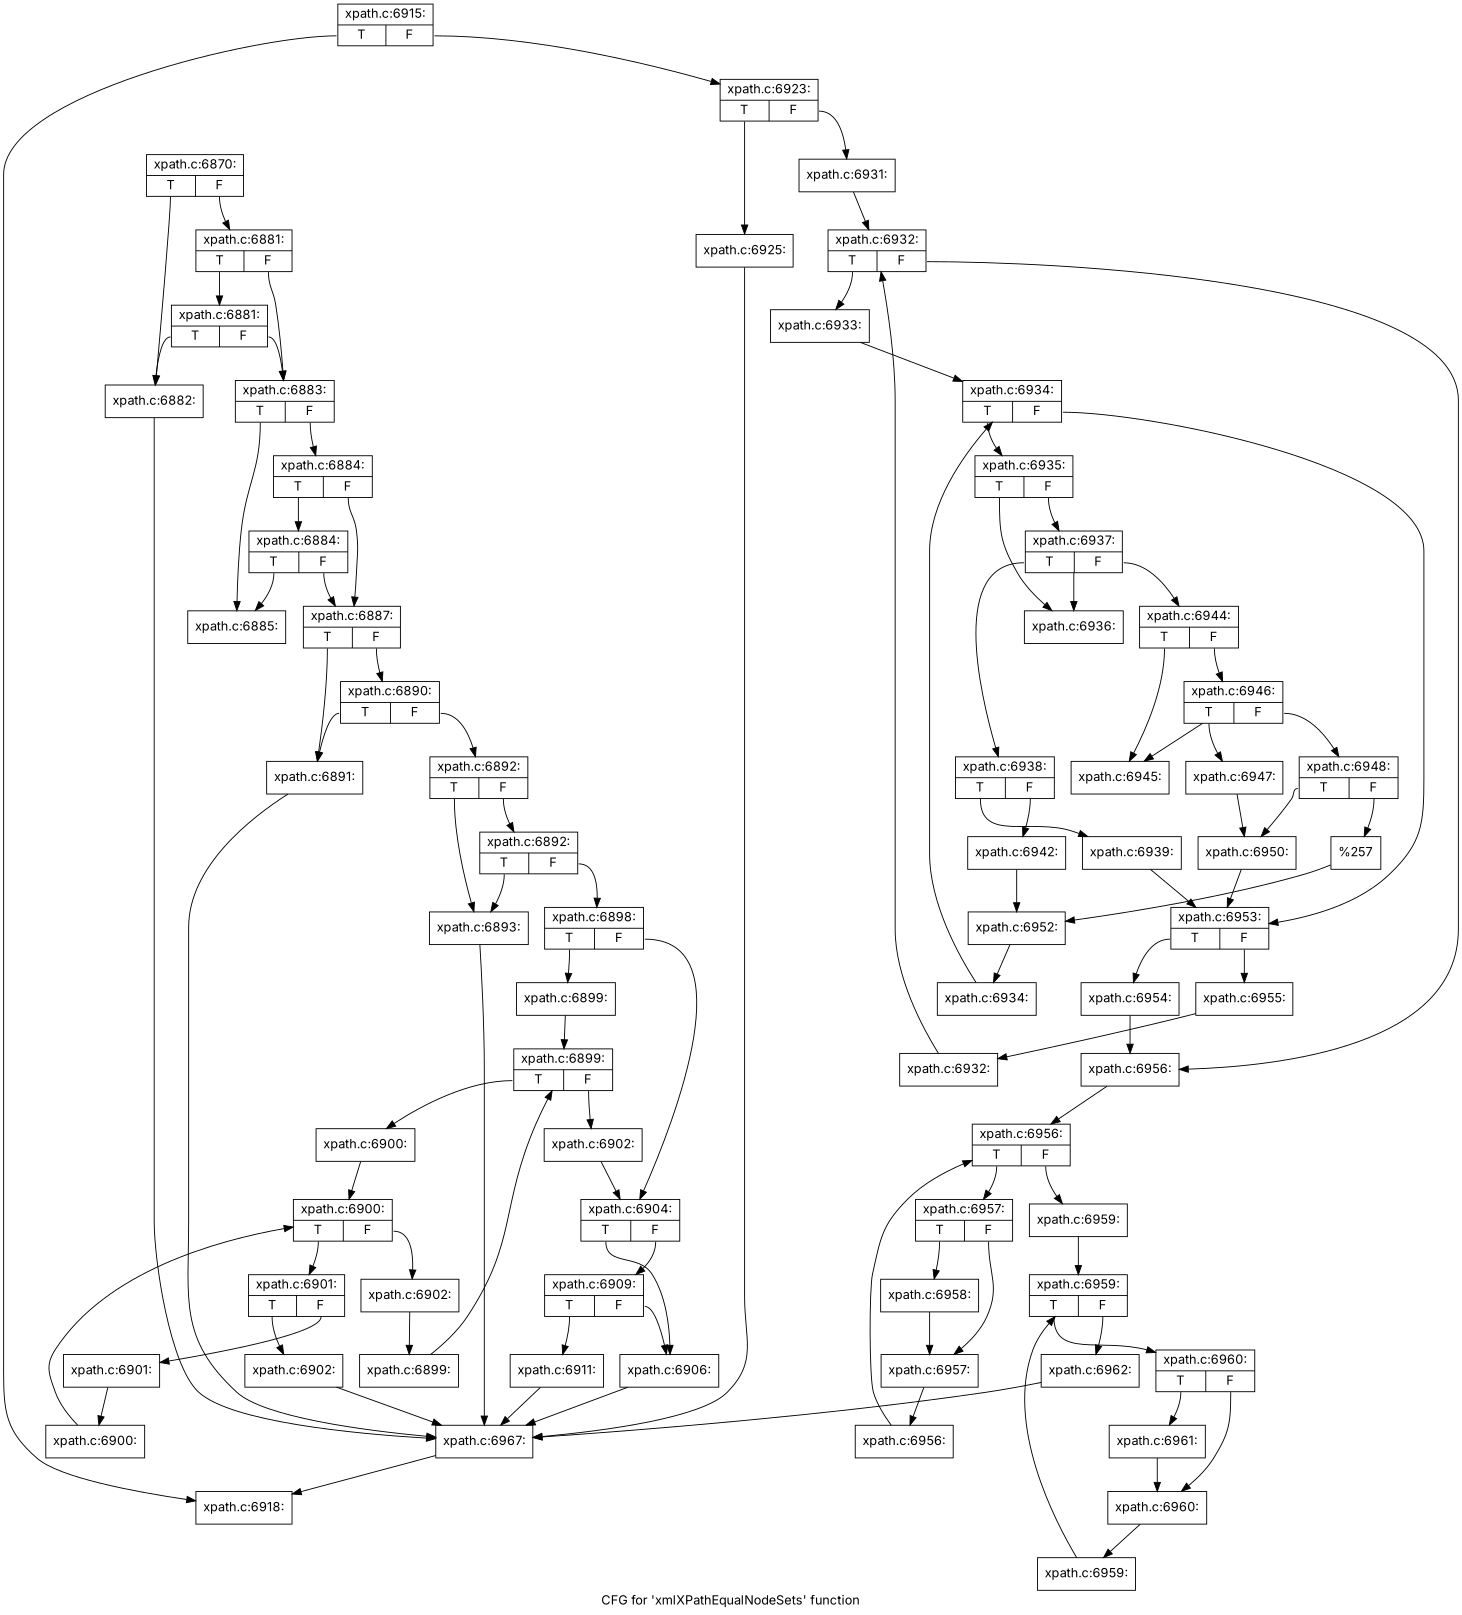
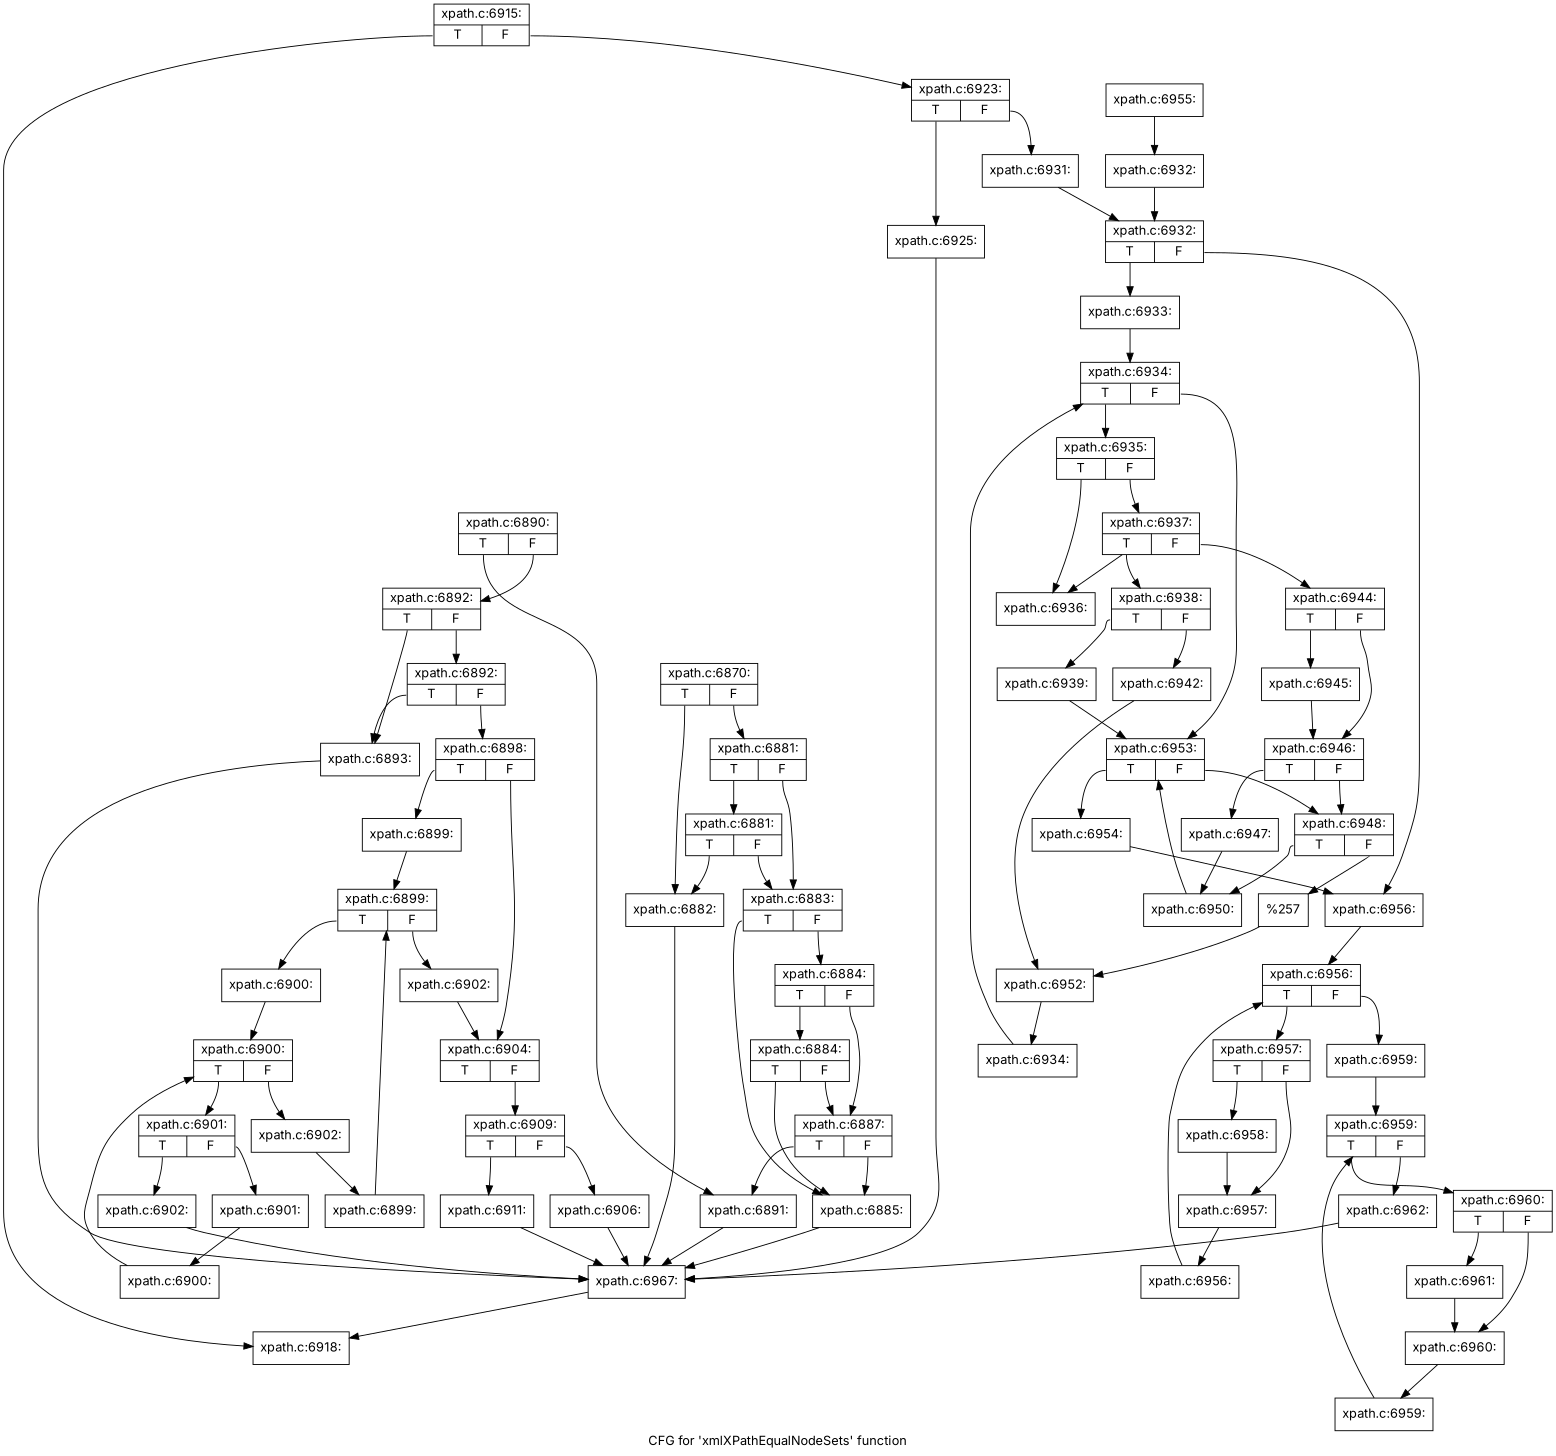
  digraph {
    fontname=Inter
    label="CFG for 'xmlXPathEqualNodeSets' function"
    node [fontname=Inter shape=record]
    edge [fontname=Inter]
    n1 [label="{xpath.c:6870:|{<s0>T|<s1>F}}"]
    n2 [label="{xpath.c:6882:}"]
    n3 [label="{xpath.c:6881:|{<s0>T|<s1>F}}"]
    n4 [label="{xpath.c:6967:}"]
    n5 [label="{xpath.c:6881:|{<s0>T|<s1>F}}"]
    n6 [label="{xpath.c:6883:|{<s0>T|<s1>F}}"]
    n7 [label="{xpath.c:6918:}"]
    n8 [label="{xpath.c:6885:}"]
    n9 [label="{xpath.c:6884:|{<s0>T|<s1>F}}"]
    n10 [label="{xpath.c:6884:|{<s0>T|<s1>F}}"]
    n11 [label="{xpath.c:6887:|{<s0>T|<s1>F}}"]
    n12 [label="{xpath.c:6891:}"]
    n13 [label="{xpath.c:6890:|{<s0>T|<s1>F}}"]
    n14 [label="{xpath.c:6892:|{<s0>T|<s1>F}}"]
    n15 [label="{xpath.c:6893:}"]
    n16 [label="{xpath.c:6892:|{<s0>T|<s1>F}}"]
    n17 [label="{xpath.c:6898:|{<s0>T|<s1>F}}"]
    n18 [label="{xpath.c:6899:}"]
    n19 [label="{xpath.c:6904:|{<s0>T|<s1>F}}"]
    n20 [label="{xpath.c:6899:|{<s0>T|<s1>F}}"]
    n21 [label="{xpath.c:6906:}"]
    n22 [label="{xpath.c:6909:|{<s0>T|<s1>F}}"]
    n23 [label="{xpath.c:6900:}"]
    n24 [label="{xpath.c:6902:}"]
    n25 [label="{xpath.c:6911:}"]
    n26 [label="{xpath.c:6900:|{<s0>T|<s1>F}}"]
    n27 [label="{xpath.c:6901:|{<s0>T|<s1>F}}"]
    n28 [label="{xpath.c:6902:}"]
    n29 [label="{xpath.c:6902:}"]
    n30 [label="{xpath.c:6901:}"]
    n31 [label="{xpath.c:6899:}"]
    n32 [label="{xpath.c:6900:}"]
    n33 [label="{xpath.c:6915:|{<s0>T|<s1>F}}"]
    n34 [label="{xpath.c:6923:|{<s0>T|<s1>F}}"]
    n35 [label="{xpath.c:6925:}"]
    n36 [label="{xpath.c:6931:}"]
    n37 [label="{xpath.c:6932:|{<s0>T|<s1>F}}"]
    n38 [label="{xpath.c:6933:}"]
    n39 [label="{xpath.c:6956:}"]
    n40 [label="{xpath.c:6934:|{<s0>T|<s1>F}}"]
    n41 [label="{xpath.c:6956:|{<s0>T|<s1>F}}"]
    n42 [label="{xpath.c:6935:|{<s0>T|<s1>F}}"]
    n43 [label="{xpath.c:6953:|{<s0>T|<s1>F}}"]
    n44 [label="{xpath.c:6957:|{<s0>T|<s1>F}}"]
    n45 [label="{xpath.c:6959:}"]
    n46 [label="{xpath.c:6936:}"]
    n47 [label="{xpath.c:6937:|{<s0>T|<s1>F}}"]
    n48 [label="{xpath.c:6954:}"]
    n49 [label="{xpath.c:6955:}"]
    n50 [label="{xpath.c:6938:|{<s0>T|<s1>F}}"]
    n51 [label="{xpath.c:6944:|{<s0>T|<s1>F}}"]
    n52 [label="{xpath.c:6932:}"]
    n53 [label="{xpath.c:6939:}"]
    n54 [label="{xpath.c:6942:}"]
    n55 [label="{xpath.c:6945:}"]
    n56 [label="{xpath.c:6946:|{<s0>T|<s1>F}}"]
    n57 [label="{xpath.c:6952:}"]
    n58 [label="{xpath.c:6947:}"]
    n59 [label="{xpath.c:6948:|{<s0>T|<s1>F}}"]
    n60 [label="{xpath.c:6934:}"]
    n61 [label="{xpath.c:6950:}"]
    n62 [label="{%257}"]
    n63 [label="{xpath.c:6958:}"]
    n64 [label="{xpath.c:6957:}"]
    n65 [label="{xpath.c:6959:|{<s0>T|<s1>F}}"]
    n66 [label="{xpath.c:6956:}"]
    n67 [label="{xpath.c:6960:|{<s0>T|<s1>F}}"]
    n68 [label="{xpath.c:6962:}"]
    n69 [label="{xpath.c:6961:}"]
    n70 [label="{xpath.c:6960:}"]
    n71 [label="{xpath.c:6959:}"]
    n1 -> n2 [tailport=s0]
    n1 -> n3 [tailport=s1]
    n2 -> n4
    n3 -> n5 [tailport=s0]
    n3 -> n6 [tailport=s1]
    n4 -> n7
    n5 -> n2 [tailport=s0]
    n5 -> n6 [tailport=s1]
    n6 -> n8 [tailport=s0]
    n6 -> n9 [tailport=s1]
+   n8 -> n4
    n9 -> n10 [tailport=s0]
    n9 -> n11 [tailport=s1]
    n10 -> n8 [tailport=s0]
    n10 -> n11 [tailport=s1]
    n11 -> n12 [tailport=s0]
-   n11 -> n13 [tailport=s1]
+   n11 -> n8 [tailport=s1]
    n12 -> n4
    n13 -> n12 [tailport=s0]
    n13 -> n14 [tailport=s1]
    n14 -> n15 [tailport=s0]
    n14 -> n16 [tailport=s1]
    n15 -> n4
    n16 -> n15 [tailport=s0]
    n16 -> n17 [tailport=s1]
    n17 -> n18 [tailport=s0]
    n17 -> n19 [tailport=s1]
    n18 -> n20
-   n19 -> n21 [tailport=s0]
    n19 -> n22 [tailport=s1]
    n20 -> n23 [tailport=s0]
    n20 -> n24 [tailport=s1]
    n21 -> n4
    n22 -> n21 [tailport=s1]
    n22 -> n25 [tailport=s0]
    n23 -> n26
    n24 -> n19
    n25 -> n4
    n26 -> n27 [tailport=s0]
    n26 -> n28 [tailport=s1]
    n27 -> n29 [tailport=s0]
    n27 -> n30 [tailport=s1]
    n28 -> n31
    n29 -> n4
    n30 -> n32
    n31 -> n20
    n32 -> n26
    n33 -> n7 [tailport=s0]
    n33 -> n34 [tailport=s1]
    n34 -> n35 [tailport=s0]
    n34 -> n36 [tailport=s1]
    n35 -> n4
    n36 -> n37
    n37 -> n38 [tailport=s0]
    n37 -> n39 [tailport=s1]
    n38 -> n40
    n39 -> n41
    n40 -> n42 [tailport=s0]
    n40 -> n43 [tailport=s1]
    n41 -> n44 [tailport=s0]
    n41 -> n45 [tailport=s1]
    n42 -> n46 [tailport=s0]
    n42 -> n47 [tailport=s1]
    n43 -> n48 [tailport=s0]
-   n43 -> n49 [tailport=s1]
+   n43 -> n59 [tailport=s1]
    n44 -> n63 [tailport=s0]
    n44 -> n64 [tailport=s1]
    n45 -> n65
    n47 -> n46
    n47 -> n50 [tailport=s0]
    n47 -> n51 [tailport=s1]
    n48 -> n39
    n49 -> n52
    n50 -> n53 [tailport=s0]
    n50 -> n54 [tailport=s1]
    n51 -> n55 [tailport=s0]
    n51 -> n56 [tailport=s1]
    n52 -> n37
    n53 -> n43
    n54 -> n57
-   n56 -> n55
+   n55 -> n56
    n56 -> n58 [tailport=s0]
    n56 -> n59 [tailport=s1]
    n57 -> n60
    n58 -> n61
    n59 -> n61 [tailport=s0]
    n59 -> n62 [tailport=s1]
    n60 -> n40
    n61 -> n43
    n62 -> n57
    n63 -> n64
    n64 -> n66
    n65 -> n67 [tailport=s0]
    n65 -> n68 [tailport=s1]
    n66 -> n41
    n67 -> n69 [tailport=s0]
    n67 -> n70 [tailport=s1]
    n68 -> n4
    n69 -> n70
    n70 -> n71
    n71 -> n65
  }
